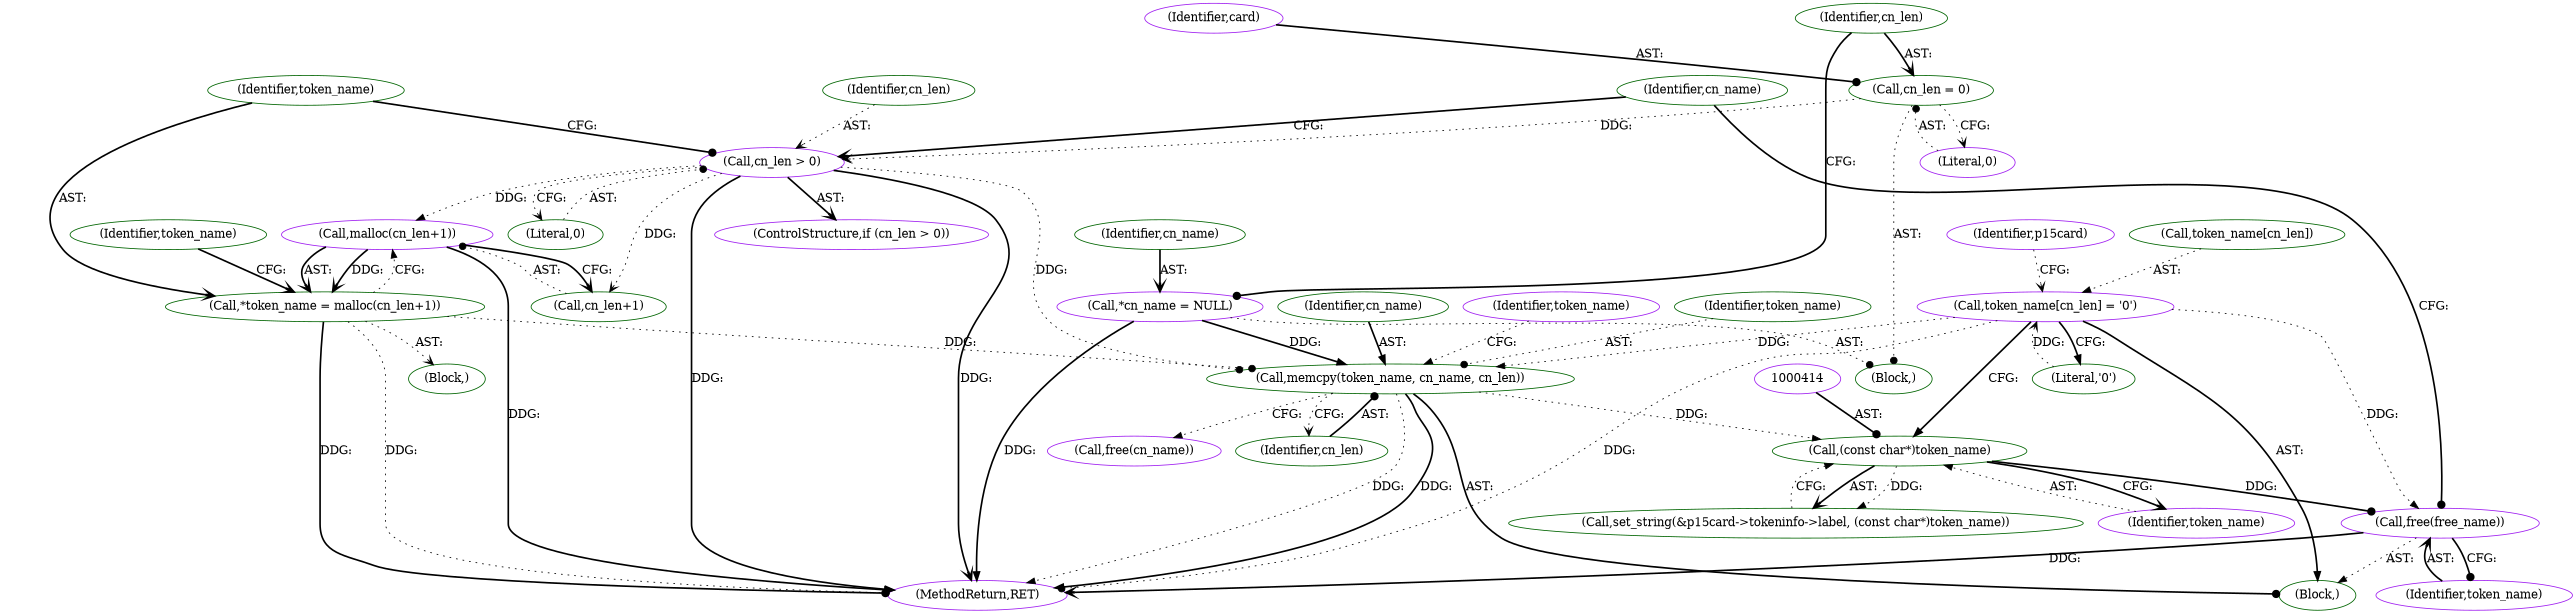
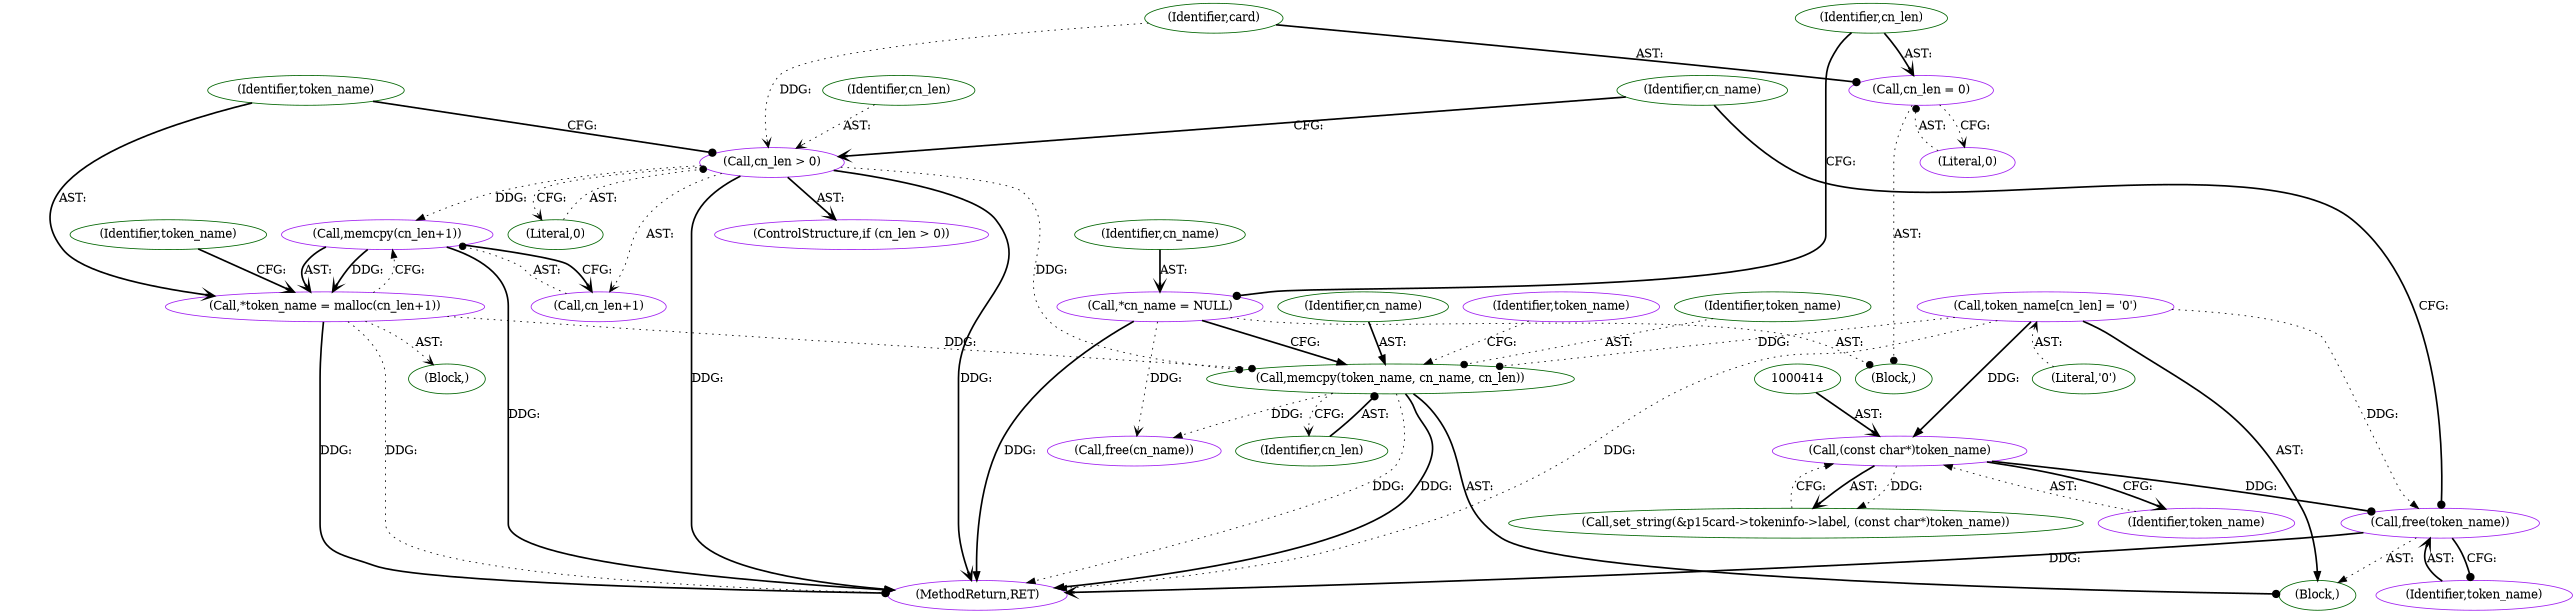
  digraph {
    node [color=darkgreen]
    edge [arrowhead=vee style=bold]
-   n1 [color=purple label="(Call,free(free_name))"]
+   n1 [color=purple label="(Call,free(token_name))"]
    n2 [color=purple label="(MethodReturn,RET)"]
    n3 [label="(Block,)"]
    n4 [color=purple label="(Identifier,token_name)"]
    n5 [color=purple label="(Call,token_name[cn_len] = '\0')"]
-   n6 [label="(Call,(const char*)token_name)"]
+   n6 [color=purple label="(Call,(const char*)token_name)"]
    n7 [label="(Call,memcpy(token_name, cn_name, cn_len))"]
    n8 [label="(Literal,'\0')"]
    n9 [color=purple label="(Identifier,token_name)"]
    n10 [label="(Call,set_string(&p15card->tokeninfo->label, (const char*)token_name))"]
    n11 [color=purple label="(Call,free(cn_name))"]
    n12 [label="(Identifier,cn_len)"]
-   n13 [label="(Call,*token_name = malloc(cn_len+1))"]
-   n14 [color=purple label="(Call,malloc(cn_len+1))"]
+   n13 [color=purple label="(Call,*token_name = malloc(cn_len+1))"]
+   n14 [color=purple label="(Call,memcpy(cn_len+1))"]
    n15 [label="(Block,)"]
-   n16 [label="(Call,cn_len+1)"]
+   n16 [color=purple label="(Call,cn_len+1)"]
    n17 [color=purple label="(Call,cn_len > 0)"]
    n18 [label="(Literal,0)"]
    n19 [color=purple label="(ControlStructure,if (cn_len > 0))"]
-   n20 [label="(Call,cn_len = 0)"]
+   n20 [color=purple label="(Call,cn_len = 0)"]
    n21 [color=purple label="(Literal,0)"]
    n22 [label="(Block,)"]
    n23 [color=purple label="(Call,*cn_name = NULL)"]
    n24 [label="(Identifier,token_name)"]
    n25 [label="(Identifier,token_name)"]
    n26 [color=purple label="(Identifier,token_name)"]
    n27 [label="(Identifier,token_name)"]
    n28 [label="(Identifier,cn_name)"]
    n29 [label="(Identifier,cn_len)"]
-   n30 [color=purple label="(Identifier,card)"]
-   n31 [label="(Call,token_name[cn_len])"]
+   n30 [label="(Identifier,card)"]
    n32 [label="(Identifier,cn_name)"]
-   n33 [color=purple label="(Identifier,p15card)"]
    n34 [label="(Identifier,cn_len)"]
    n35 [label="(Identifier,cn_name)"]
-   1000414 [color=purple]
+   1000414
    n1 -> n2 [label="DDG: "]
    n1 -> n3 [arrowhead=normal label="AST: " style=dotted]
    n1 -> n4 [arrowhead=dot label="CFG: "]
    n4 -> n1 [label="AST: "]
    n5 -> n1 [arrowhead=normal label="DDG: " style=dotted]
-   n5 -> n2 [arrowhead=dot label="DDG: " style=dotted]
+   n5 -> n2 [arrowhead=normal label="DDG: " style=dotted]
    n5 -> n3 [arrowhead=normal label="AST: "]
-   n5 -> n6 [arrowhead=normal label="CFG: "]
-   n5 -> n7 [arrowhead=normal label="DDG: " style=dotted]
-   n5 -> n8 [arrowhead=normal label="CFG: "]
+   n5 -> n6 [arrowhead=normal label="DDG: "]
+   n5 -> n7 [arrowhead=dot label="DDG: " style=dotted]
    n6 -> n1 [arrowhead=dot label="DDG: "]
    n6 -> n9 [label="CFG: "]
    n6 -> n10 [label="AST: "]
    n6 -> n10 [arrowhead=normal label="DDG: " style=dotted]
    n7 -> n2 [arrowhead=normal label="DDG: " style=dotted]
    n7 -> n2 [arrowhead=normal label="DDG: "]
    n7 -> n3 [arrowhead=dot label="AST: "]
-   n7 -> n6 [arrowhead=normal label="DDG: " style=dotted]
-   n7 -> n11 [arrowhead=normal label="CFG: " style=dotted]
+   n7 -> n11 [arrowhead=normal label="DDG: " style=dotted]
    n7 -> n12 [label="CFG: " style=dotted]
-   n8 -> n5 [label="DDG: " style=dotted]
+   n8 -> n5 [label="AST: " style=dotted]
    n9 -> n6 [arrowhead=normal label="AST: " style=dotted]
    n10 -> n6 [arrowhead=normal label="CFG: " style=dotted]
    n12 -> n7 [arrowhead=dot label="AST: "]
    n13 -> n2 [arrowhead=dot label="DDG: "]
    n13 -> n2 [arrowhead=dot label="DDG: " style=dotted]
    n13 -> n7 [arrowhead=dot label="DDG: " style=dotted]
    n13 -> n14 [arrowhead=normal label="CFG: " style=dotted]
    n13 -> n15 [label="AST: " style=dotted]
    n14 -> n2 [arrowhead=normal label="DDG: "]
    n14 -> n13 [label="AST: "]
    n14 -> n13 [label="DDG: "]
    n14 -> n16 [label="CFG: "]
    n16 -> n14 [arrowhead=dot label="AST: " style=dotted]
    n17 -> n2 [arrowhead=normal label="DDG: "]
    n17 -> n2 [label="DDG: "]
    n17 -> n7 [arrowhead=dot label="DDG: " style=dotted]
    n17 -> n14 [arrowhead=normal label="DDG: " style=dotted]
-   n17 -> n16 [label="DDG: " style=dotted]
+   n17 -> n16 [label="AST: " style=dotted]
    n17 -> n18 [label="CFG: " style=dotted]
    n17 -> n19 [label="AST: "]
    n18 -> n17 [arrowhead=dot label="AST: " style=dotted]
-   n20 -> n17 [label="DDG: " style=dotted]
+   n30 -> n17 [label="DDG: " style=dotted]
    n20 -> n21 [label="CFG: " style=dotted]
    n20 -> n22 [arrowhead=dot label="AST: " style=dotted]
    n21 -> n20 [arrowhead=dot label="AST: " style=dotted]
    n23 -> n2 [arrowhead=normal label="DDG: "]
-   n23 -> n7 [arrowhead=normal label="DDG: "]
+   n23 -> n7 [arrowhead=normal label="CFG: "]
+   n23 -> n11 [label="DDG: " style=dotted]
    n23 -> n22 [arrowhead=dot label="AST: " style=dotted]
    n24 -> n13 [label="AST: "]
    n24 -> n17 [arrowhead=dot label="CFG: "]
    n25 -> n13 [label="CFG: "]
    n26 -> n7 [arrowhead=normal label="CFG: " style=dotted]
    n27 -> n7 [arrowhead=dot label="AST: " style=dotted]
    n28 -> n1 [arrowhead=dot label="CFG: "]
    n28 -> n17 [label="CFG: "]
    n29 -> n20 [label="AST: "]
    n29 -> n23 [arrowhead=dot label="CFG: "]
    n30 -> n20 [arrowhead=dot label="AST: "]
-   n31 -> n5 [arrowhead=normal label="AST: " style=dotted]
    n32 -> n23 [label="AST: "]
-   n33 -> n5 [label="CFG: " style=dotted]
    n34 -> n17 [label="AST: " style=dotted]
    n35 -> n7 [arrowhead=normal label="AST: "]
-   1000414 -> n6 [arrowhead=dot label="AST: "]
+   1000414 -> n6 [label="AST: "]
  }
